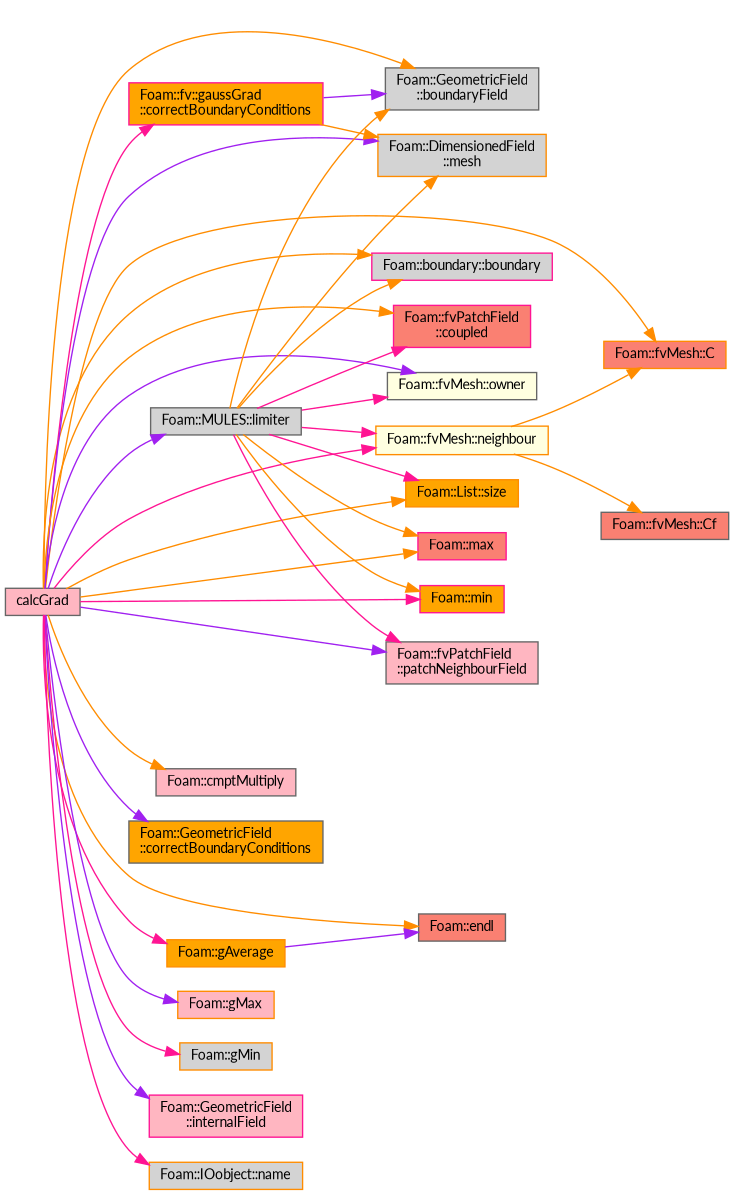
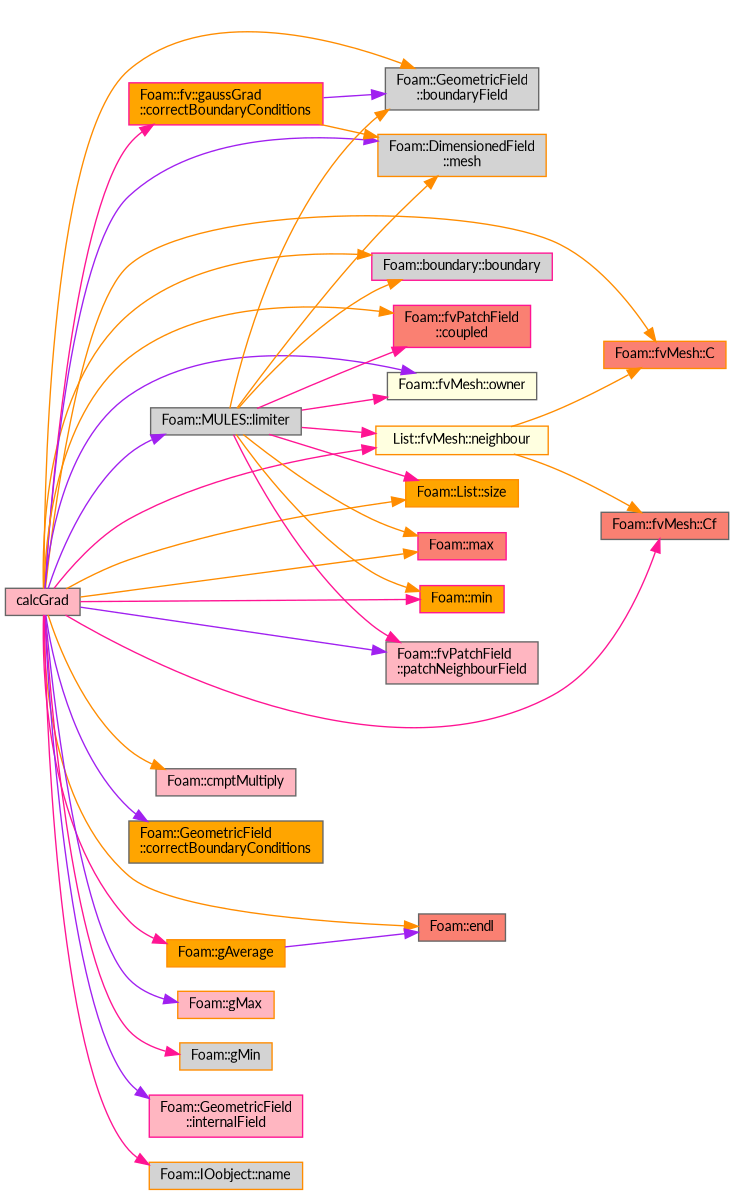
  digraph {
    fontname=Lato
    rankdir=LR
    node [color=gray40 fillcolor=lightgrey fontname=Lato fontsize=10 shape=record style=filled]
    edge [color=darkorange fontname=Lato fontsize=10 labelfontname=FreeSans labelfontsize=10 style=solid]
    n1 [fillcolor=lightpink fontcolor=black height=0.2 label=calcGrad width=0.4]
    n2 [color=deeppink height=0.2 label="Foam::boundary::boundary" width=0.4]
    n3 [height=0.2 label="Foam::GeometricField\l::boundaryField" width=0.4]
    n4 [color=darkorange fillcolor=salmon height=0.2 label="Foam::fvMesh::C" width=0.4]
    n5 [fillcolor=salmon height=0.2 label="Foam::fvMesh::Cf" width=0.4]
    n6 [fillcolor=lightpink height=0.2 label="Foam::cmptMultiply" width=0.4]
    n7 [color=deeppink fillcolor=orange height=0.2 label="Foam::fv::gaussGrad\l::correctBoundaryConditions" width=0.4]
    n8 [color=darkorange height=0.2 label="Foam::DimensionedField\l::mesh" width=0.4]
    n9 [fillcolor=orange height=0.2 label="Foam::GeometricField\l::correctBoundaryConditions" width=0.4]
    n10 [color=deeppink fillcolor=salmon height=0.2 label="Foam::fvPatchField\l::coupled" width=0.4]
    n11 [fillcolor=salmon height=0.2 label="Foam::endl" width=0.4]
    n12 [color=darkorange fillcolor=orange height=0.2 label="Foam::gAverage" width=0.4]
    n13 [color=darkorange fillcolor=lightpink height=0.2 label="Foam::gMax" width=0.4]
    n14 [color=darkorange height=0.2 label="Foam::gMin" width=0.4]
    n15 [color=deeppink fillcolor=lightpink height=0.2 label="Foam::GeometricField\l::internalField" width=0.4]
    n16 [height=0.2 label="Foam::MULES::limiter" width=0.4]
    n17 [fillcolor=lightyellow height=0.2 label="Foam::fvMesh::owner" width=0.4]
-   n18 [color=darkorange fillcolor=lightyellow height=0.2 label="Foam::fvMesh::neighbour" width=0.4]
+   n18 [color=darkorange fillcolor=lightyellow height=0.2 label="List::fvMesh::neighbour" width=0.4]
    n19 [color=darkorange fillcolor=orange height=0.2 label="Foam::List::size" width=0.4]
    n20 [color=deeppink fillcolor=salmon height=0.2 label="Foam::max" width=0.4]
    n21 [color=deeppink fillcolor=orange height=0.2 label="Foam::min" width=0.4]
    n22 [fillcolor=lightpink height=0.2 label="Foam::fvPatchField\l::patchNeighbourField" width=0.4]
    n23 [color=darkorange height=0.2 label="Foam::IOobject::name" width=0.4]
    n1 -> n2
    n1 -> n3
    n1 -> n4
+   n1 -> n5 [color=deeppink]
    n1 -> n6
    n1 -> n7 [color=deeppink]
    n1 -> n8 [color=purple]
    n1 -> n9 [color=purple]
    n1 -> n10
    n1 -> n11
    n1 -> n12 [color=deeppink]
    n1 -> n13 [color=purple]
    n1 -> n14 [color=deeppink]
    n1 -> n15 [color=purple]
    n1 -> n16 [color=purple]
    n1 -> n17 [color=purple]
    n1 -> n18 [color=deeppink]
    n1 -> n19
    n1 -> n20
    n1 -> n21 [color=deeppink]
    n1 -> n22 [color=purple]
    n1 -> n23 [color=deeppink]
    n7 -> n3 [color=purple]
    n7 -> n8
    n12 -> n11 [color=purple]
    n16 -> n2
    n16 -> n3
    n16 -> n8
    n16 -> n10 [color=deeppink]
    n16 -> n17 [color=deeppink]
    n16 -> n18 [color=deeppink]
    n16 -> n19 [color=deeppink]
    n16 -> n20
    n16 -> n21
    n16 -> n22 [color=deeppink]
    n18 -> n4
    n18 -> n5
  }
